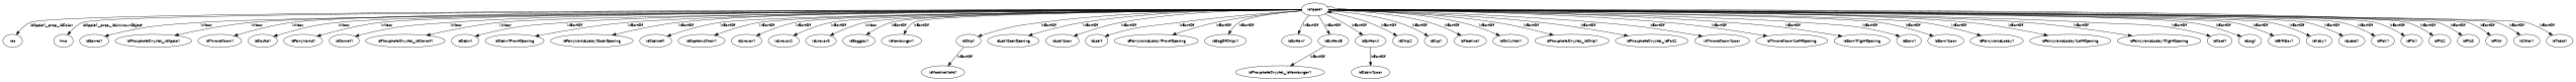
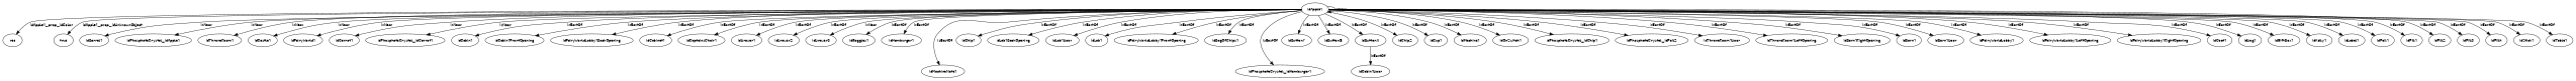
  digraph {
    fontname="Patrick Hand"
    node [fontname="Patrick Hand" node_type=entity_node]
    edge [edge_type=relationship fontname="Patrick Hand"]
    idApple1
    red [node_type=property_node]
    true [node_type=property_node]
    idBarrel1
    idPhosphateCrystal_idApple1
    idThroneRoom1
    idCastle1
    idFairyWorld1
    idCarrot1
    idPhosphateCrystal_idCarrot1
    idCabin1
    idCabin1FrontOpening
    idFairyWorldLobby1BackOpening
    idCabinet1
    idCaptainsChair1
    idDrawer1
    idDrawer2
    idDrawer3
    idGoggles1
    idHamburger1
    idMachineNote1
    idPhosphateCrystal_idHamburger1
    idLab1BackOpening
    idLab1Door
-   idLab1 [label=idLab7]
+   idLab1
    idFairyWorldLobby1FrontOpening
    idBagOfChips1
    idButtonX
    idButtonY
    idButtonZ
    idChip1
    idChip2
    idCup1
    idMachine1
    idOnSwitch1
    idPhosphateCrystal_idChip1
    n37 [label=idPhosphateCrystal_idPail2]
    idThroneRoom1Door
    idThroneRoom1LeftOpening
    idBarn1RightOpening
    idBarn1
    idBarn1Door
    idFairyWorldLobby1
    idFairyWorldLobby1LeftOpening
    idFairyWorldLobby1RightOpening
    idCoat1
    idDog1
    idGiftBox1
    idKelly1
    idLabel1
    idPail1
    idPill1
    idPill2
    idPill3
    idPill4
    idStick1
    idTable1
    idCabin1Door
    idApple1 -> idApple1 [label=isNear]
    idApple1 -> red [edge_type=property label=idApple1_prop_idColor]
    idApple1 -> true [edge_type=property label=idApple1_prop_idUnknownObject]
    idApple1 -> idBarrel1 [label=isNear]
    idApple1 -> idPhosphateCrystal_idApple1 [label=isNear]
    idApple1 -> idThroneRoom1 [label=isNear]
    idApple1 -> idCastle1 [label=isNear]
    idApple1 -> idFairyWorld1 [label=isNear]
    idApple1 -> idCarrot1 [label=isNear]
    idApple1 -> idPhosphateCrystal_idCarrot1 [label=isNear]
    idApple1 -> idCabin1 [label=isEastOf]
    idApple1 -> idCabin1FrontOpening [label=isEastOf]
    idApple1 -> idFairyWorldLobby1BackOpening [label=isEastOf]
    idApple1 -> idCabinet1 [label=isEastOf]
    idApple1 -> idCaptainsChair1 [label=isEastOf]
    idApple1 -> idDrawer1 [label=isEastOf]
    idApple1 -> idDrawer2 [label=isEastOf]
    idApple1 -> idDrawer3 [label=isNear]
    idApple1 -> idGoggles1 [label=isEastOf]
    idApple1 -> idHamburger1 [label=isEastOf]
-   idChip1 -> idMachineNote1 [label=isEastOf]
-   idButtonZ -> idPhosphateCrystal_idHamburger1 [label=isEastOf]
+   idApple1 -> idMachineNote1 [label=isEastOf]
+   idApple1 -> idPhosphateCrystal_idHamburger1 [label=isEastOf]
    idApple1 -> idLab1BackOpening [label=isEastOf]
    idApple1 -> idLab1Door [label=isEastOf]
    idApple1 -> idLab1 [label=isEastOf]
    idApple1 -> idFairyWorldLobby1FrontOpening [label=isEastOf]
    idApple1 -> idBagOfChips1 [label=isEastOf]
    idApple1 -> idButtonX [label=isEastOf]
    idApple1 -> idButtonY [label=isEastOf]
    idApple1 -> idButtonZ [label=isEastOf]
    idApple1 -> idChip1 [label=isEastOf]
    idApple1 -> idChip2 [label=isEastOf]
    idApple1 -> idCup1 [label=isEastOf]
    idApple1 -> idMachine1 [label=isEastOf]
    idApple1 -> idOnSwitch1 [label=isEastOf]
    idApple1 -> idPhosphateCrystal_idChip1 [label=isEastOf]
    idApple1 -> n37 [label=isEastOf]
    idApple1 -> idThroneRoom1Door [label=isEastOf]
    idApple1 -> idThroneRoom1LeftOpening [label=isEastOf]
    idApple1 -> idBarn1RightOpening [label=isEastOf]
    idApple1 -> idBarn1 [label=isEastOf]
    idApple1 -> idBarn1Door [label=isEastOf]
    idApple1 -> idFairyWorldLobby1 [label=isEastOf]
    idApple1 -> idFairyWorldLobby1LeftOpening [label=isEastOf]
    idApple1 -> idFairyWorldLobby1RightOpening [label=isEastOf]
    idApple1 -> idCoat1 [label=isEastOf]
    idApple1 -> idDog1 [label=isEastOf]
    idApple1 -> idGiftBox1 [label=isEastOf]
    idApple1 -> idKelly1 [label=isEastOf]
    idApple1 -> idLabel1 [label=isEastOf]
    idApple1 -> idPail1 [label=isEastOf]
    idApple1 -> idPill1 [label=isEastOf]
    idApple1 -> idPill2 [label=isEastOf]
    idApple1 -> idPill3 [label=isEastOf]
    idApple1 -> idPill4 [label=isEastOf]
    idApple1 -> idStick1 [label=isEastOf]
    idApple1 -> idTable1 [label=isEastOf]
    idButtonX -> idCabin1Door [label=isEastOf]
  }
